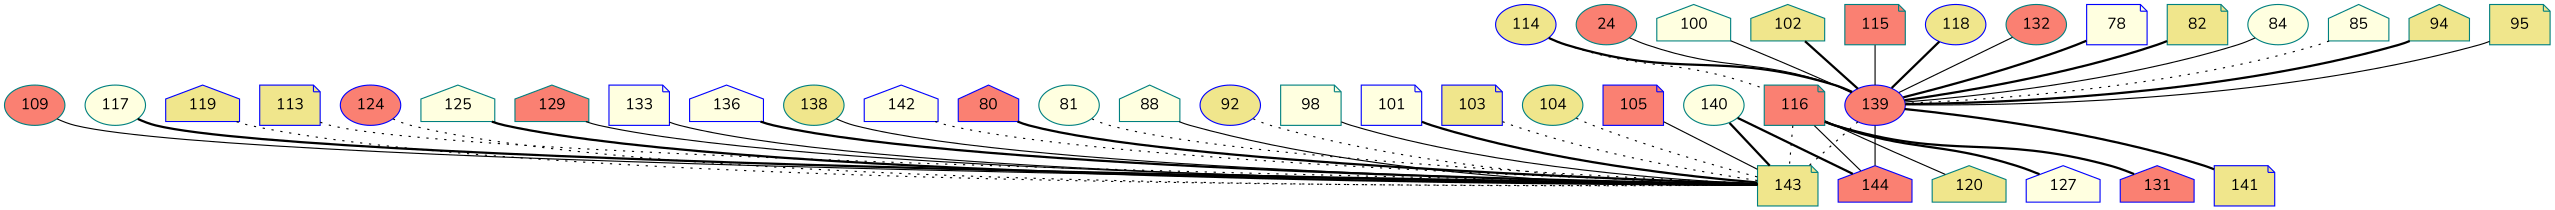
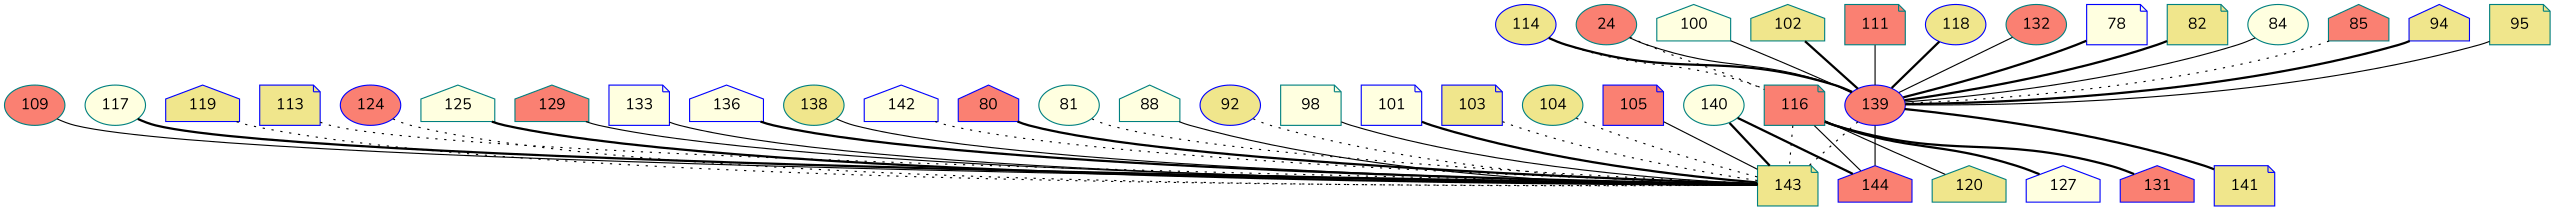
  graph {
    fontname=Nunito
    node [color=teal fillcolor=khaki fontname=Nunito shape=house style=filled]
    edge [fontname=Nunito style=solid]
    116 [fillcolor=salmon shape=note super="+7+25+107+54+42+64+79+96"]
    143 [shape=note super="+122+121+137+66+71+75+76+77"]
    120
    127 [color=blue fillcolor=lightyellow super="+110"]
    131 [color=blue fillcolor=salmon]
    144 [color=blue fillcolor=salmon super="+45+126+55"]
    24 [fillcolor=salmon shape=ellipse]
    139 [color=blue fillcolor=salmon shape=ellipse super="+135+134+29+38+61+74"]
    141 [color=blue shape=note]
    78 [color=blue fillcolor=lightyellow shape=note]
    80 [color=blue fillcolor=salmon super="+19+22"]
    81 [fillcolor=lightyellow shape=ellipse]
    82 [shape=note]
    84 [fillcolor=lightyellow shape=ellipse]
-   85 [fillcolor=lightyellow]
+   85 [fillcolor=salmon]
    88 [fillcolor=lightyellow]
    92 [color=blue shape=ellipse]
-   94
+   94 [color=blue]
    95 [shape=note]
    98 [fillcolor=lightyellow shape=note]
    100 [fillcolor=lightyellow]
    101 [color=blue fillcolor=lightyellow shape=note]
    102
    103 [color=blue shape=note]
    104 [shape=ellipse]
    105 [color=blue fillcolor=salmon shape=note]
    109 [fillcolor=salmon shape=ellipse]
-   111 [fillcolor=salmon shape=note label=115]
+   111 [fillcolor=salmon shape=note]
    114 [color=blue shape=ellipse super="+48+46"]
    117 [fillcolor=lightyellow shape=ellipse]
    118 [color=blue shape=ellipse super="+70"]
    119 [color=blue]
    n33 [color=blue label=113 shape=note]
    124 [color=blue fillcolor=salmon shape=ellipse]
    125 [fillcolor=lightyellow super="+63"]
    129 [fillcolor=salmon]
    132 [fillcolor=salmon shape=ellipse]
    133 [color=blue fillcolor=lightyellow shape=note]
    136 [color=blue fillcolor=lightyellow]
    138 [shape=ellipse]
    140 [fillcolor=lightyellow shape=ellipse super="+91"]
    142 [color=blue fillcolor=lightyellow]
    116 -- 143 [style=dotted weight=8]
    116 -- 120
    116 -- 127 [style=bold]
    116 -- 131 [style=bold]
    116 -- 144 [weight=2]
+   24 -- 116 [style=dotted weight=2]
    24 -- 139
    139 -- 143 [style=dotted weight=22]
    139 -- 144 [weight=4]
    139 -- 141 [style=bold]
    78 -- 139 [style=bold]
    80 -- 143 [style=bold]
    81 -- 143 [style=dotted]
    82 -- 139 [style=bold]
    84 -- 139
    85 -- 139 [style=dotted]
    88 -- 143
    92 -- 143 [style=dotted]
    94 -- 139 [style=bold]
    95 -- 139
    98 -- 143
    100 -- 139
    101 -- 143 [style=bold]
    102 -- 139 [style=bold]
    103 -- 143 [style=dotted]
    104 -- 143 [style=dotted]
    105 -- 143
    109 -- 143
    111 -- 139
    114 -- 116 [style=dotted weight=2]
    114 -- 139 [style=bold]
    117 -- 143 [style=bold]
    118 -- 139 [style=bold]
    119 -- 143 [style=dotted]
    n33 -- 143 [style=dotted]
    124 -- 143 [style=dotted]
    125 -- 143 [style=bold]
    129 -- 143
    132 -- 139
    133 -- 143
    136 -- 143 [style=bold]
    138 -- 143
    140 -- 143 [style=bold weight=4]
    140 -- 144 [style=bold]
    142 -- 143 [style=dotted]
  }
